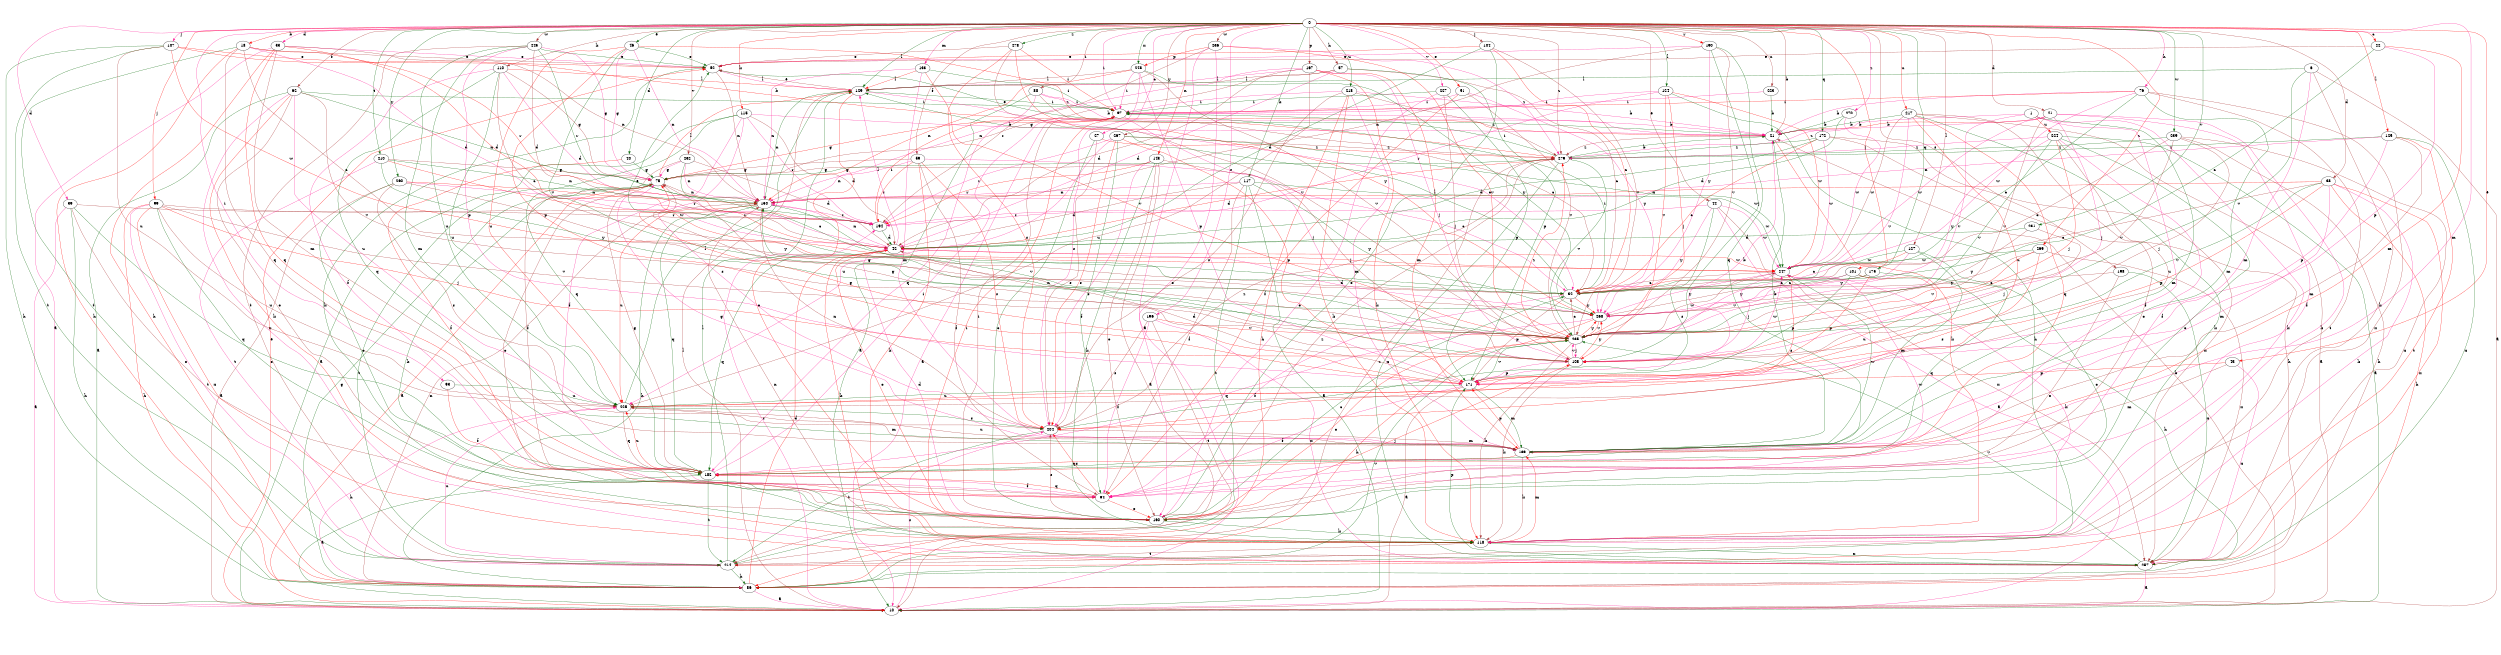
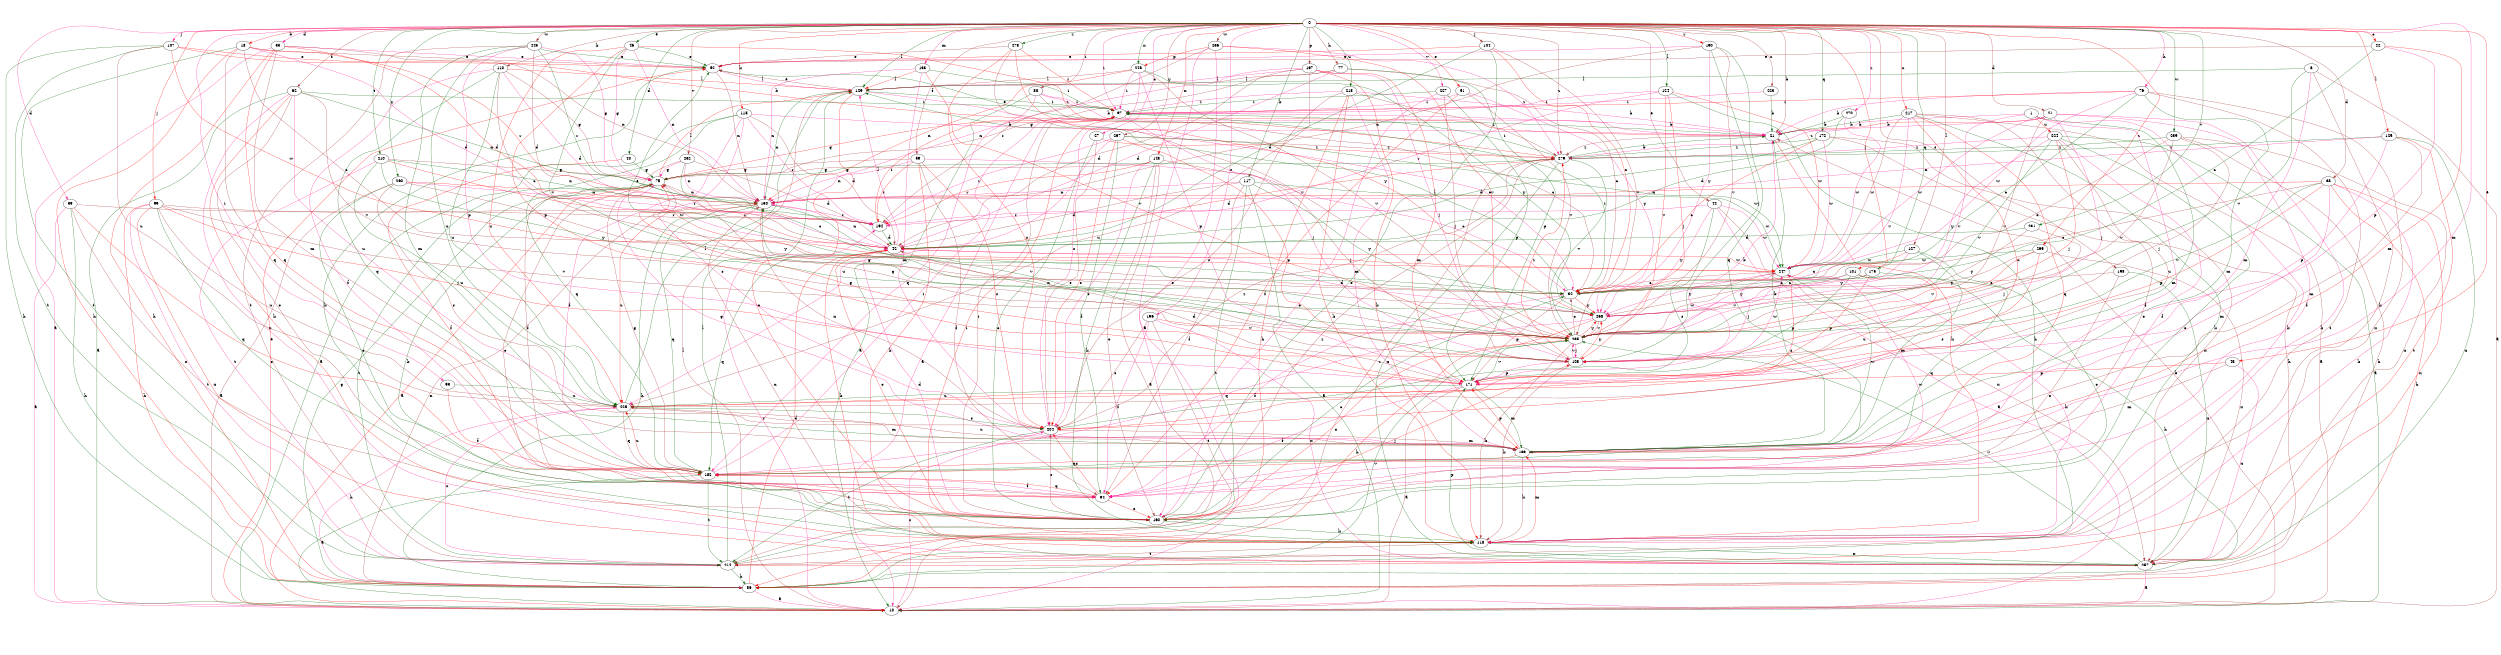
  strict digraph {
    edge [color=brown]
    0
    18
    21
    22
    27
    33
    38
    39
    40
    41
    43
    44
    46
    51
    59
    62
    76
-   77 [label=57]
+   77
    88
    93
    97
    99
    101
    104
    107
    110
    115
    117
    124
    125
    127
    129
    133
    139
    143
    167
    172
    175
    190
    196
    198
    210
    217
    218
    223
    227
    231
    232
    236
    239
    245
    248
    260
    267
    269
    270
    278
    279
    52
    194
    32
    42
    86
    182
    214
    118
    171
    204
    160
    10
    150
    235
    257
    64
    75
    108
    247
    268
    225
    6
    n81 [label=1]
    224
    0 -> 18 [color=red label=b]
    0 -> 21 [label=b]
    0 -> 22 [color=red label=c]
    0 -> 27 [color=deeppink label=c]
    0 -> 33 [color=deeppink label=d]
    0 -> 38 [label=d]
    0 -> 39 [color=deeppink label=d]
    0 -> 40 [color=darkgreen label=d]
    0 -> 41 [label=d]
    0 -> 43 [color=red label=e]
    0 -> 44 [label=e]
    0 -> 46 [color=darkgreen label=e]
    0 -> 51 [color=red label=e]
    0 -> 59 [label=f]
    0 -> 62 [label=f]
    0 -> 76 [color=deeppink label=h]
    0 -> 77 [label=h]
    0 -> 88 [label=i]
    0 -> 93 [color=deeppink label=i]
    0 -> 97 [color=deeppink label=i]
    0 -> 99 [color=red label=j]
    0 -> 101 [color=red label=j]
    0 -> 104 [label=j]
    0 -> 107 [color=deeppink label=j]
    0 -> 110 [label=k]
    0 -> 115 [color=red label=k]
    0 -> 117 [color=darkgreen label=k]
    0 -> 124 [color=darkgreen label=l]
    0 -> 125 [color=red label=l]
    0 -> 127 [label=l]
    0 -> 129 [color=darkgreen label=l]
    0 -> 133 [color=deeppink label=m]
    0 -> 139 [color=deeppink label=m]
    0 -> 143 [color=red label=n]
    0 -> 167 [label=p]
    0 -> 172 [color=darkgreen label=q]
    0 -> 175 [color=darkgreen label=q]
    0 -> 190 [color=red label=r]
    0 -> 196 [color=deeppink label=s]
    0 -> 198 [label=s]
    0 -> 210 [color=darkgreen label=t]
    0 -> 217 [color=red label=u]
    0 -> 218 [color=darkgreen label=u]
    0 -> 223 [label=u]
    0 -> 227 [color=deeppink label=v]
    0 -> 231 [color=darkgreen label=v]
    0 -> 232 [label=v]
    0 -> 236 [label=w]
    0 -> 239 [color=darkgreen label=w]
    0 -> 245 [label=w]
    0 -> 248 [color=darkgreen label=x]
    0 -> 260 [color=darkgreen label=y]
    0 -> 267 [label=y]
    0 -> 269 [color=red label=z]
    0 -> 270 [color=deeppink label=z]
    0 -> 278 [color=darkgreen label=z]
    0 -> 279 [label=z]
    18 -> 52 [label=e]
    18 -> 194 [color=red label=r]
    18 -> 32 [label=c]
    18 -> 42 [color=deeppink label=d]
    18 -> 86 [color=red label=h]
    18 -> 182 [label=q]
    18 -> 214 [color=darkgreen label=t]
    21 -> 279 [label=z]
    21 -> 52 [color=darkgreen label=e]
    21 -> 118 [color=red label=k]
    22 -> 139 [color=red label=m]
    22 -> 52 [label=e]
    22 -> 32 [color=darkgreen label=c]
    22 -> 171 [color=deeppink label=p]
    27 -> 279 [color=red label=z]
    27 -> 204 [label=s]
    27 -> 160 [color=darkgreen label=o]
    33 -> 139 [label=m]
    33 -> 52 [color=deeppink label=e]
    33 -> 42 [color=red label=d]
    33 -> 86 [color=red label=h]
    33 -> 182 [color=red label=q]
    33 -> 10 [color=deeppink label=a]
    33 -> 150 [label=n]
    38 -> 139 [color=deeppink label=m]
    38 -> 32 [label=c]
    38 -> 86 [color=red label=h]
    38 -> 118 [color=deeppink label=k]
    38 -> 171 [color=red label=p]
    38 -> 150 [color=red label=n]
    38 -> 235 [color=darkgreen label=v]
    38 -> 257 [color=red label=x]
    39 -> 194 [label=r]
    39 -> 86 [color=darkgreen label=h]
-   39 -> 182 [color=darkgreen label=q]
+   39 -> 182 [color=red label=q]
    39 -> 160 [label=o]
    39 -> 10 [color=deeppink label=a]
    40 -> 64 [color=red label=f]
    40 -> 75 [color=darkgreen label=g]
    41 -> 21 [color=red label=b]
    41 -> 279 [color=deeppink label=z]
    41 -> 118 [color=deeppink label=k]
    41 -> 235 [label=v]
    41 -> 64 [color=deeppink label=f]
    41 -> 108 [color=deeppink label=j]
    41 -> 247 [color=deeppink label=w]
    43 -> 139 [label=m]
    43 -> 171 [color=red label=p]
    43 -> 257 [color=deeppink label=x]
    44 -> 194 [color=deeppink label=r]
    44 -> 204 [color=darkgreen label=s]
    44 -> 10 [color=deeppink label=a]
    44 -> 257 [label=x]
    44 -> 247 [color=deeppink label=w]
    44 -> 268 [color=deeppink label=y]
    46 -> 279 [color=red label=z]
    46 -> 52 [color=darkgreen label=e]
    46 -> 171 [color=red label=p]
    46 -> 150 [color=deeppink label=n]
    46 -> 235 [color=darkgreen label=v]
    46 -> 75 [color=deeppink label=g]
    46 -> 225 [color=red label=u]
    51 -> 97 [color=deeppink label=i]
    51 -> 235 [label=v]
    51 -> 64 [color=red label=f]
    51 -> 268 [color=deeppink label=y]
    59 -> 194 [color=red label=r]
    59 -> 32 [color=deeppink label=c]
    59 -> 118 [color=red label=k]
    59 -> 204 [color=red label=s]
    59 -> 150 [color=deeppink label=n]
    59 -> 64 [label=f]
    59 -> 75 [label=g]
    62 -> 97 [color=darkgreen label=i]
    62 -> 118 [color=red label=k]
    62 -> 160 [label=o]
    62 -> 10 [color=darkgreen label=a]
    62 -> 150 [color=darkgreen label=n]
    62 -> 235 [label=v]
    62 -> 257 [color=deeppink label=x]
    62 -> 225 [color=deeppink label=u]
    76 -> 21 [color=deeppink label=b]
    76 -> 97 [color=red label=i]
    76 -> 139 [color=darkgreen label=m]
    76 -> 32 [color=darkgreen label=c]
    76 -> 214 [label=t]
    76 -> 257 [label=x]
    76 -> 247 [color=deeppink label=w]
    77 -> 129 [label=l]
    77 -> 32 [label=c]
    77 -> 42 [color=deeppink label=d]
    77 -> 171 [color=darkgreen label=p]
    77 -> 75 [label=g]
    88 -> 21 [color=deeppink label=b]
    88 -> 97 [color=deeppink label=i]
    88 -> 32 [label=c]
    88 -> 182 [color=deeppink label=q]
    88 -> 10 [color=darkgreen label=a]
    93 -> 64 [color=red label=f]
    93 -> 225 [color=darkgreen label=u]
    97 -> 21 [color=deeppink label=b]
    97 -> 10 [color=deeppink label=a]
    97 -> 75 [color=red label=g]
    97 -> 108 [color=deeppink label=j]
    99 -> 194 [label=r]
    99 -> 86 [color=red label=h]
    99 -> 214 [color=deeppink label=t]
    99 -> 160 [color=darkgreen label=o]
    99 -> 235 [label=v]
    99 -> 257 [color=red label=x]
    99 -> 108 [color=red label=j]
    99 -> 225 [label=u]
    101 -> 32 [color=darkgreen label=c]
    101 -> 86 [color=darkgreen label=h]
    101 -> 171 [color=darkgreen label=p]
    101 -> 235 [color=deeppink label=v]
    101 -> 225 [color=red label=u]
    104 -> 52 [color=red label=e]
    104 -> 32 [color=red label=c]
    104 -> 42 [color=darkgreen label=d]
    104 -> 160 [color=darkgreen label=o]
    104 -> 235 [label=v]
    107 -> 21 [color=red label=b]
    107 -> 52 [color=red label=e]
    107 -> 86 [color=darkgreen label=h]
    107 -> 214 [color=darkgreen label=t]
    107 -> 247 [color=red label=w]
    107 -> 225 [label=u]
    110 -> 129 [color=red label=l]
    110 -> 32 [label=c]
    110 -> 42 [color=deeppink label=d]
    110 -> 182 [color=darkgreen label=q]
    110 -> 64 [color=deeppink label=f]
    110 -> 75 [label=g]
    110 -> 225 [color=darkgreen label=u]
    115 -> 21 [color=deeppink label=b]
    115 -> 194 [color=deeppink label=r]
    115 -> 42 [label=d]
    115 -> 182 [color=darkgreen label=q]
    115 -> 204 [color=deeppink label=s]
    115 -> 10 [color=darkgreen label=a]
    115 -> 64 [color=deeppink label=f]
    117 -> 42 [label=d]
    117 -> 214 [color=darkgreen label=t]
    117 -> 10 [color=darkgreen label=a]
    117 -> 150 [color=deeppink label=n]
    117 -> 64 [label=f]
    117 -> 247 [color=darkgreen label=w]
    117 -> 268 [color=darkgreen label=y]
    124 -> 97 [color=deeppink label=i]
    124 -> 194 [color=deeppink label=r]
    124 -> 86 [color=darkgreen label=h]
    124 -> 235 [color=red label=v]
    124 -> 108 [color=red label=j]
    124 -> 247 [color=red label=w]
    125 -> 139 [label=m]
    125 -> 279 [color=darkgreen label=z]
    125 -> 214 [color=red label=t]
    125 -> 171 [color=deeppink label=p]
    125 -> 150 [color=deeppink label=n]
    125 -> 257 [color=darkgreen label=x]
    127 -> 139 [color=darkgreen label=m]
    127 -> 32 [color=red label=c]
    127 -> 160 [color=darkgreen label=o]
    127 -> 247 [color=darkgreen label=w]
    127 -> 268 [color=deeppink label=y]
    129 -> 97 [color=darkgreen label=i]
    129 -> 52 [label=e]
    129 -> 32 [color=deeppink label=c]
    129 -> 160 [color=red label=o]
    129 -> 150 [color=darkgreen label=n]
    133 -> 97 [color=darkgreen label=i]
    133 -> 129 [color=red label=l]
    133 -> 139 [color=deeppink label=m]
    133 -> 150 [color=deeppink label=n]
    133 -> 235 [color=red label=v]
    139 -> 21 [color=darkgreen label=b]
    139 -> 182 [color=red label=q]
    139 -> 118 [label=k]
    139 -> 171 [color=red label=p]
    139 -> 75 [color=deeppink label=g]
    139 -> 247 [color=darkgreen label=w]
    139 -> 225 [label=u]
    143 -> 194 [color=red label=r]
    143 -> 118 [color=darkgreen label=k]
    143 -> 204 [color=deeppink label=s]
    143 -> 160 [label=o]
    143 -> 10 [label=a]
    143 -> 75 [label=g]
    143 -> 108 [label=j]
    167 -> 129 [color=deeppink label=l]
    167 -> 139 [color=red label=m]
    167 -> 42 [label=d]
    167 -> 118 [color=red label=k]
    167 -> 150 [color=deeppink label=n]
    167 -> 108 [color=deeppink label=j]
    167 -> 225 [label=u]
    172 -> 279 [color=darkgreen label=z]
    172 -> 32 [color=red label=c]
    172 -> 42 [color=darkgreen label=d]
    172 -> 86 [label=h]
    172 -> 257 [label=x]
    172 -> 247 [color=deeppink label=w]
    175 -> 32 [color=darkgreen label=c]
    175 -> 182 [color=darkgreen label=q]
    175 -> 171 [color=red label=p]
    175 -> 268 [label=y]
    190 -> 52 [color=deeppink label=e]
    190 -> 182 [color=darkgreen label=q]
    190 -> 150 [label=n]
    190 -> 235 [label=v]
    190 -> 108 [color=darkgreen label=j]
    190 -> 268 [color=deeppink label=y]
    196 -> 214 [label=t]
    196 -> 204 [label=s]
    196 -> 235 [color=red label=v]
    196 -> 257 [color=deeppink label=x]
    196 -> 64 [color=deeppink label=f]
    198 -> 32 [label=c]
    198 -> 160 [label=o]
    198 -> 257 [color=darkgreen label=x]
    210 -> 214 [color=deeppink label=t]
    210 -> 150 [color=darkgreen label=n]
    210 -> 75 [label=g]
    210 -> 247 [color=red label=w]
    210 -> 268 [color=darkgreen label=y]
+   210 -> 225 [color=darkgreen label=u]
    217 -> 21 [color=darkgreen label=b]
    217 -> 182 [color=red label=q]
    217 -> 118 [color=darkgreen label=k]
    217 -> 160 [label=o]
    217 -> 10 [label=a]
    217 -> 235 [color=deeppink label=v]
    217 -> 247 [label=w]
    217 -> 225 [color=red label=u]
    218 -> 21 [color=deeppink label=b]
    218 -> 97 [color=deeppink label=i]
    218 -> 139 [color=deeppink label=m]
    218 -> 279 [label=z]
    218 -> 86 [color=red label=h]
    218 -> 118 [color=red label=k]
    218 -> 204 [label=s]
    223 -> 21 [color=darkgreen label=b]
    223 -> 97 [color=deeppink label=i]
    227 -> 97 [color=darkgreen label=i]
    227 -> 171 [color=darkgreen label=p]
    227 -> 160 [color=deeppink label=o]
    227 -> 108 [label=j]
    231 -> 42 [color=darkgreen label=d]
    231 -> 108 [label=j]
    231 -> 268 [label=y]
    232 -> 32 [color=darkgreen label=c]
    232 -> 42 [label=d]
    232 -> 150 [color=deeppink label=n]
    232 -> 64 [label=f]
    232 -> 75 [color=deeppink label=g]
    236 -> 248 [color=red label=p]
    236 -> 279 [color=deeppink label=z]
    236 -> 194 [label=r]
    236 -> 160 [color=deeppink label=o]
    236 -> 10 [color=deeppink label=a]
    236 -> 235 [color=red label=v]
    239 -> 279 [color=darkgreen label=z]
    239 -> 32 [label=c]
    239 -> 86 [label=h]
    239 -> 235 [label=v]
    239 -> 257 [label=x]
    239 -> 108 [label=j]
    245 -> 139 [color=darkgreen label=m]
    245 -> 52 [color=darkgreen label=e]
    245 -> 194 [color=darkgreen label=r]
    245 -> 42 [label=d]
    245 -> 214 [label=t]
    245 -> 171 [color=deeppink label=p]
    245 -> 75 [color=deeppink label=g]
    245 -> 225 [color=darkgreen label=u]
    248 -> 97 [color=deeppink label=i]
    248 -> 129 [label=l]
    248 -> 171 [color=deeppink label=p]
    248 -> 204 [color=deeppink label=s]
    248 -> 150 [color=red label=n]
    248 -> 235 [label=v]
    248 -> 268 [color=darkgreen label=y]
    260 -> 194 [color=deeppink label=r]
    260 -> 204 [label=s]
    260 -> 160 [color=darkgreen label=o]
    260 -> 10 [label=a]
    260 -> 150 [color=red label=n]
    260 -> 268 [label=y]
    267 -> 279 [label=z]
    267 -> 194 [color=deeppink label=r]
    267 -> 171 [color=red label=p]
    267 -> 204 [color=red label=s]
    267 -> 64 [color=darkgreen label=f]
    267 -> 247 [color=darkgreen label=w]
    267 -> 225 [color=deeppink label=u]
    269 -> 204 [color=red label=s]
    269 -> 235 [color=red label=v]
    269 -> 257 [label=x]
    269 -> 247 [color=darkgreen label=w]
    269 -> 268 [label=y]
    270 -> 21 [color=darkgreen label=b]
    270 -> 42 [color=darkgreen label=d]
    270 -> 247 [color=deeppink label=w]
    278 -> 97 [color=red label=i]
    278 -> 52 [label=e]
    278 -> 204 [color=red label=s]
    278 -> 235 [label=v]
    278 -> 268 [color=red label=y]
    279 -> 21 [color=darkgreen label=b]
    279 -> 97 [color=darkgreen label=i]
    279 -> 42 [color=red label=d]
    279 -> 235 [color=darkgreen label=v]
    279 -> 257 [color=darkgreen label=x]
    279 -> 75 [color=darkgreen label=g]
    52 -> 129 [color=deeppink label=l]
    52 -> 118 [color=darkgreen label=k]
    52 -> 150 [label=n]
    194 -> 97 [color=red label=i]
    194 -> 42 [color=darkgreen label=d]
    32 -> 97 [color=darkgreen label=i]
    32 -> 129 [color=darkgreen label=l]
    32 -> 52 [color=darkgreen label=e]
    32 -> 171 [label=p]
    32 -> 64 [color=deeppink label=f]
    32 -> 268 [color=red label=y]
    42 -> 129 [color=deeppink label=l]
    42 -> 182 [color=darkgreen label=q]
    42 -> 118 [color=red label=k]
    42 -> 160 [color=red label=o]
    42 -> 150 [color=deeppink label=n]
    42 -> 247 [color=red label=w]
    86 -> 42 [color=red label=d]
    86 -> 10 [color=deeppink label=a]
    86 -> 150 [label=n]
    86 -> 235 [color=darkgreen label=v]
    86 -> 75 [color=darkgreen label=g]
    182 -> 97 [color=deeppink label=i]
    182 -> 214 [color=darkgreen label=t]
    182 -> 10 [color=darkgreen label=a]
    182 -> 64 [color=deeppink label=f]
    182 -> 75 [label=g]
    182 -> 225 [color=red label=u]
    214 -> 129 [color=darkgreen label=l]
    214 -> 279 [label=z]
    214 -> 86 [color=darkgreen label=h]
    214 -> 225 [color=deeppink label=u]
    118 -> 97 [color=red label=i]
    118 -> 139 [color=red label=m]
    118 -> 214 [label=t]
    118 -> 257 [color=darkgreen label=x]
    171 -> 21 [color=deeppink label=b]
    171 -> 139 [color=darkgreen label=m]
    171 -> 42 [label=d]
    171 -> 10 [label=a]
    171 -> 235 [color=darkgreen label=v]
    171 -> 64 [color=deeppink label=f]
    171 -> 75 [color=red label=g]
    171 -> 225 [color=darkgreen label=u]
    204 -> 139 [label=m]
    204 -> 279 [label=z]
    204 -> 214 [color=darkgreen label=t]
    204 -> 150 [label=n]
    160 -> 97 [label=i]
    160 -> 279 [label=z]
    160 -> 32 [color=darkgreen label=c]
    160 -> 42 [color=deeppink label=d]
    160 -> 118 [color=darkgreen label=k]
    160 -> 204 [label=s]
    160 -> 108 [color=red label=j]
    10 -> 21 [label=b]
    10 -> 129 [label=l]
    10 -> 52 [color=red label=e]
    10 -> 194 [color=deeppink label=r]
    10 -> 204 [color=deeppink label=s]
    150 -> 194 [color=deeppink label=r]
    150 -> 86 [color=darkgreen label=h]
    150 -> 182 [color=darkgreen label=q]
    150 -> 235 [color=darkgreen label=v]
    150 -> 225 [color=red label=u]
    235 -> 32 [label=c]
    235 -> 118 [label=k]
    235 -> 160 [color=red label=o]
    235 -> 75 [label=g]
    235 -> 108 [color=deeppink label=j]
    235 -> 247 [label=w]
    235 -> 268 [color=red label=y]
    257 -> 171 [color=darkgreen label=p]
    257 -> 10 [color=deeppink label=a]
    257 -> 150 [label=n]
    257 -> 235 [color=darkgreen label=v]
    64 -> 182 [color=red label=q]
    64 -> 204 [color=red label=s]
    64 -> 160 [color=red label=o]
    64 -> 247 [color=deeppink label=w]
    75 -> 129 [color=red label=l]
    75 -> 214 [color=darkgreen label=t]
    75 -> 118 [color=darkgreen label=k]
    75 -> 160 [label=o]
    75 -> 10 [color=red label=a]
    75 -> 150 [label=n]
    108 -> 279 [color=red label=z]
    108 -> 118 [label=k]
    108 -> 171 [color=deeppink label=p]
    108 -> 150 [color=darkgreen label=n]
    108 -> 235 [color=deeppink label=v]
    108 -> 75 [label=g]
    108 -> 247 [color=deeppink label=w]
    108 -> 268 [color=red label=y]
    247 -> 32 [label=c]
    247 -> 118 [color=deeppink label=k]
    247 -> 204 [color=red label=s]
    247 -> 108 [color=deeppink label=j]
    247 -> 268 [color=deeppink label=y]
    268 -> 42 [color=deeppink label=d]
    268 -> 86 [color=red label=h]
    268 -> 182 [color=deeppink label=q]
    268 -> 235 [color=red label=v]
    225 -> 129 [color=darkgreen label=l]
    225 -> 139 [label=m]
    225 -> 86 [color=deeppink label=h]
    225 -> 182 [label=q]
    225 -> 204 [color=darkgreen label=s]
    6 -> 129 [color=darkgreen label=l]
    6 -> 139 [color=deeppink label=m]
    6 -> 118 [label=k]
    6 -> 10 [label=a]
    6 -> 235 [color=darkgreen label=v]
    n81 -> 21 [color=deeppink label=b]
    n81 -> 139 [color=darkgreen label=m]
    n81 -> 118 [color=deeppink label=k]
    n81 -> 235 [color=deeppink label=v]
    n81 -> 64 [color=deeppink label=f]
    n81 -> 224 [color=red label=u]
    224 -> 279 [color=deeppink label=z]
    224 -> 160 [color=darkgreen label=o]
    224 -> 10 [color=darkgreen label=a]
    224 -> 235 [color=darkgreen label=v]
    224 -> 64 [color=deeppink label=f]
    224 -> 108 [color=red label=j]
    224 -> 268 [color=deeppink label=y]
    224 -> 225 [label=u]
  }
